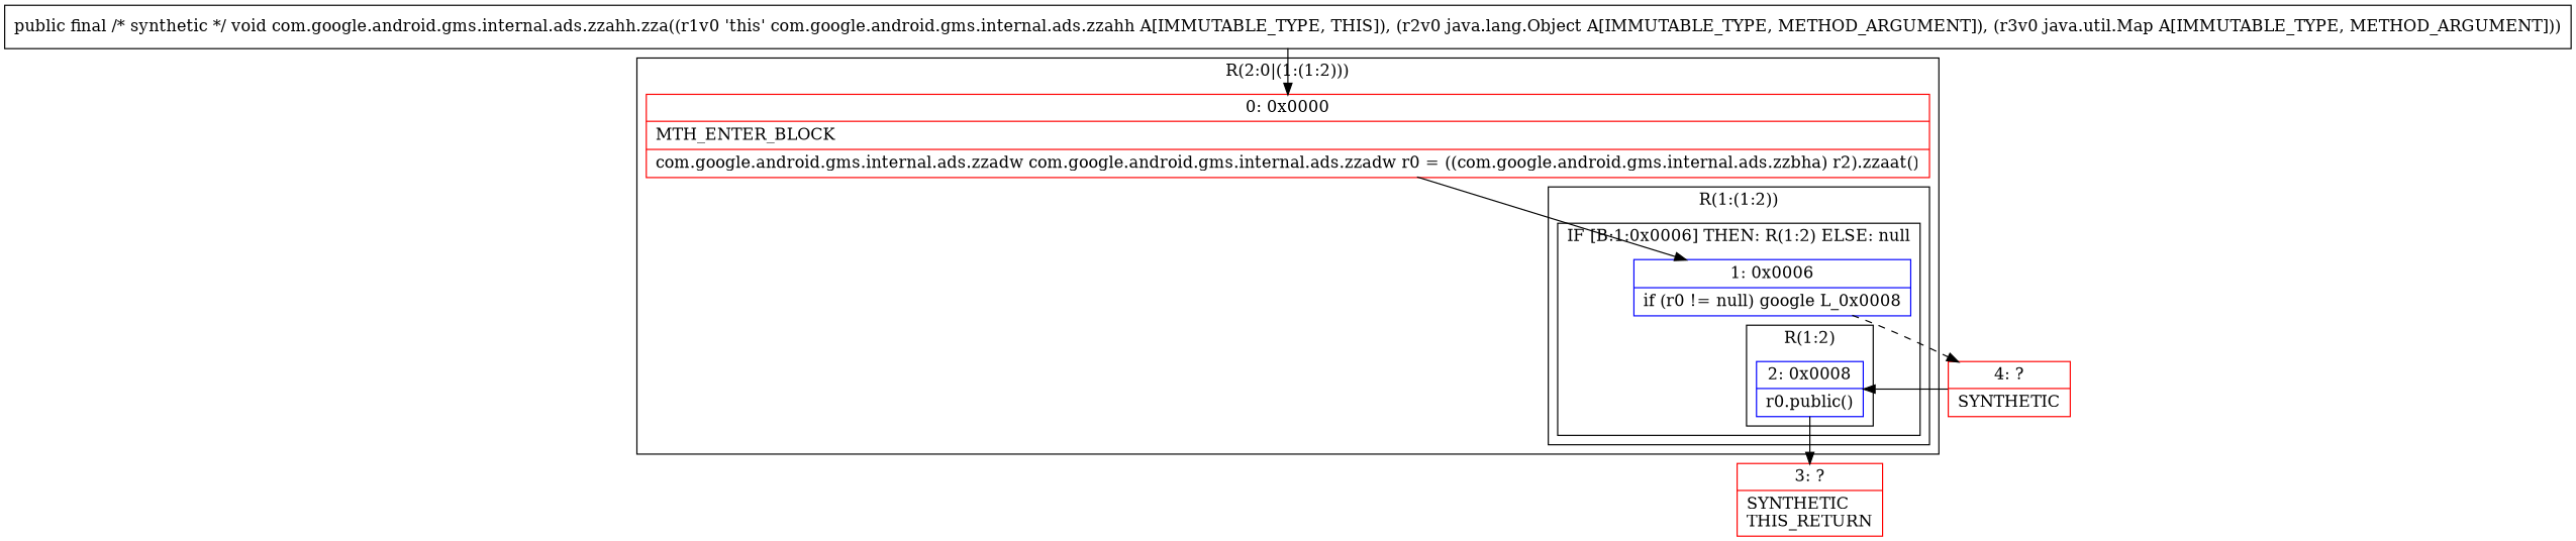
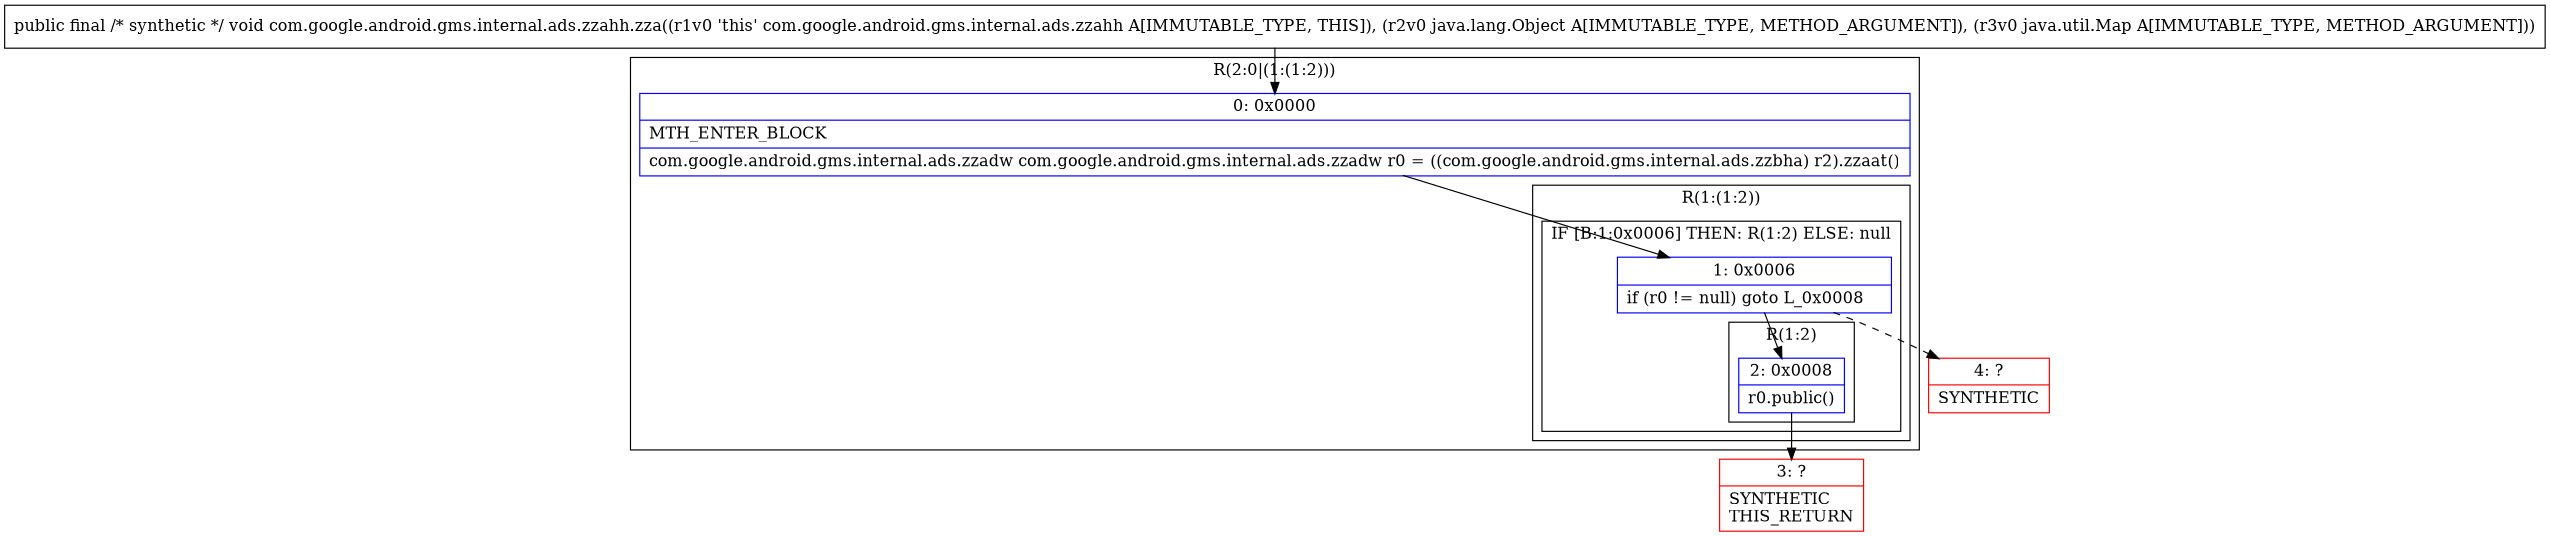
  digraph {
    node [color=blue shape=record]
    n1 [label="{2\:\ 0x0008|r0.public()\l}"]
-   n2 [label="{1\:\ 0x0006|if (r0 != null) google L_0x0008\l}"]
-   n3 [color=red label="{0\:\ 0x0000|MTH_ENTER_BLOCK\l|com.google.android.gms.internal.ads.zzadw com.google.android.gms.internal.ads.zzadw r0 = ((com.google.android.gms.internal.ads.zzbha) r2).zzaat()\l}"]
+   n2 [label="{1\:\ 0x0006|if (r0 != null) goto L_0x0008\l}"]
+   n3 [label="{0\:\ 0x0000|MTH_ENTER_BLOCK\l|com.google.android.gms.internal.ads.zzadw com.google.android.gms.internal.ads.zzadw r0 = ((com.google.android.gms.internal.ads.zzbha) r2).zzaat()\l}"]
    n4 [color=red label="{3\:\ ?|SYNTHETIC\lTHIS_RETURN\l}"]
    n5 [color=red label="{4\:\ ?|SYNTHETIC\l}"]
    n6 [label="{public final \/* synthetic *\/ void com.google.android.gms.internal.ads.zzahh.zza((r1v0 'this' com.google.android.gms.internal.ads.zzahh A[IMMUTABLE_TYPE, THIS]), (r2v0 java.lang.Object A[IMMUTABLE_TYPE, METHOD_ARGUMENT]), (r3v0 java.util.Map A[IMMUTABLE_TYPE, METHOD_ARGUMENT])) }" color=""]
    subgraph cluster_1 {
      label="R(2:0|(1:(1:2)))"
      n3
      subgraph cluster_2 {
        label="R(1:(1:2))"
        subgraph cluster_3 {
          label="IF [B:1:0x0006] THEN: R(1:2) ELSE: null"
          n2
          subgraph cluster_4 {
            label="R(1:2)"
            n1
          }
        }
      }
    }
    n1 -> n4
-   n5 -> n1
+   n2 -> n1
    n2 -> n5 [style=dashed]
    n3 -> n2
    n6 -> n3
  }
